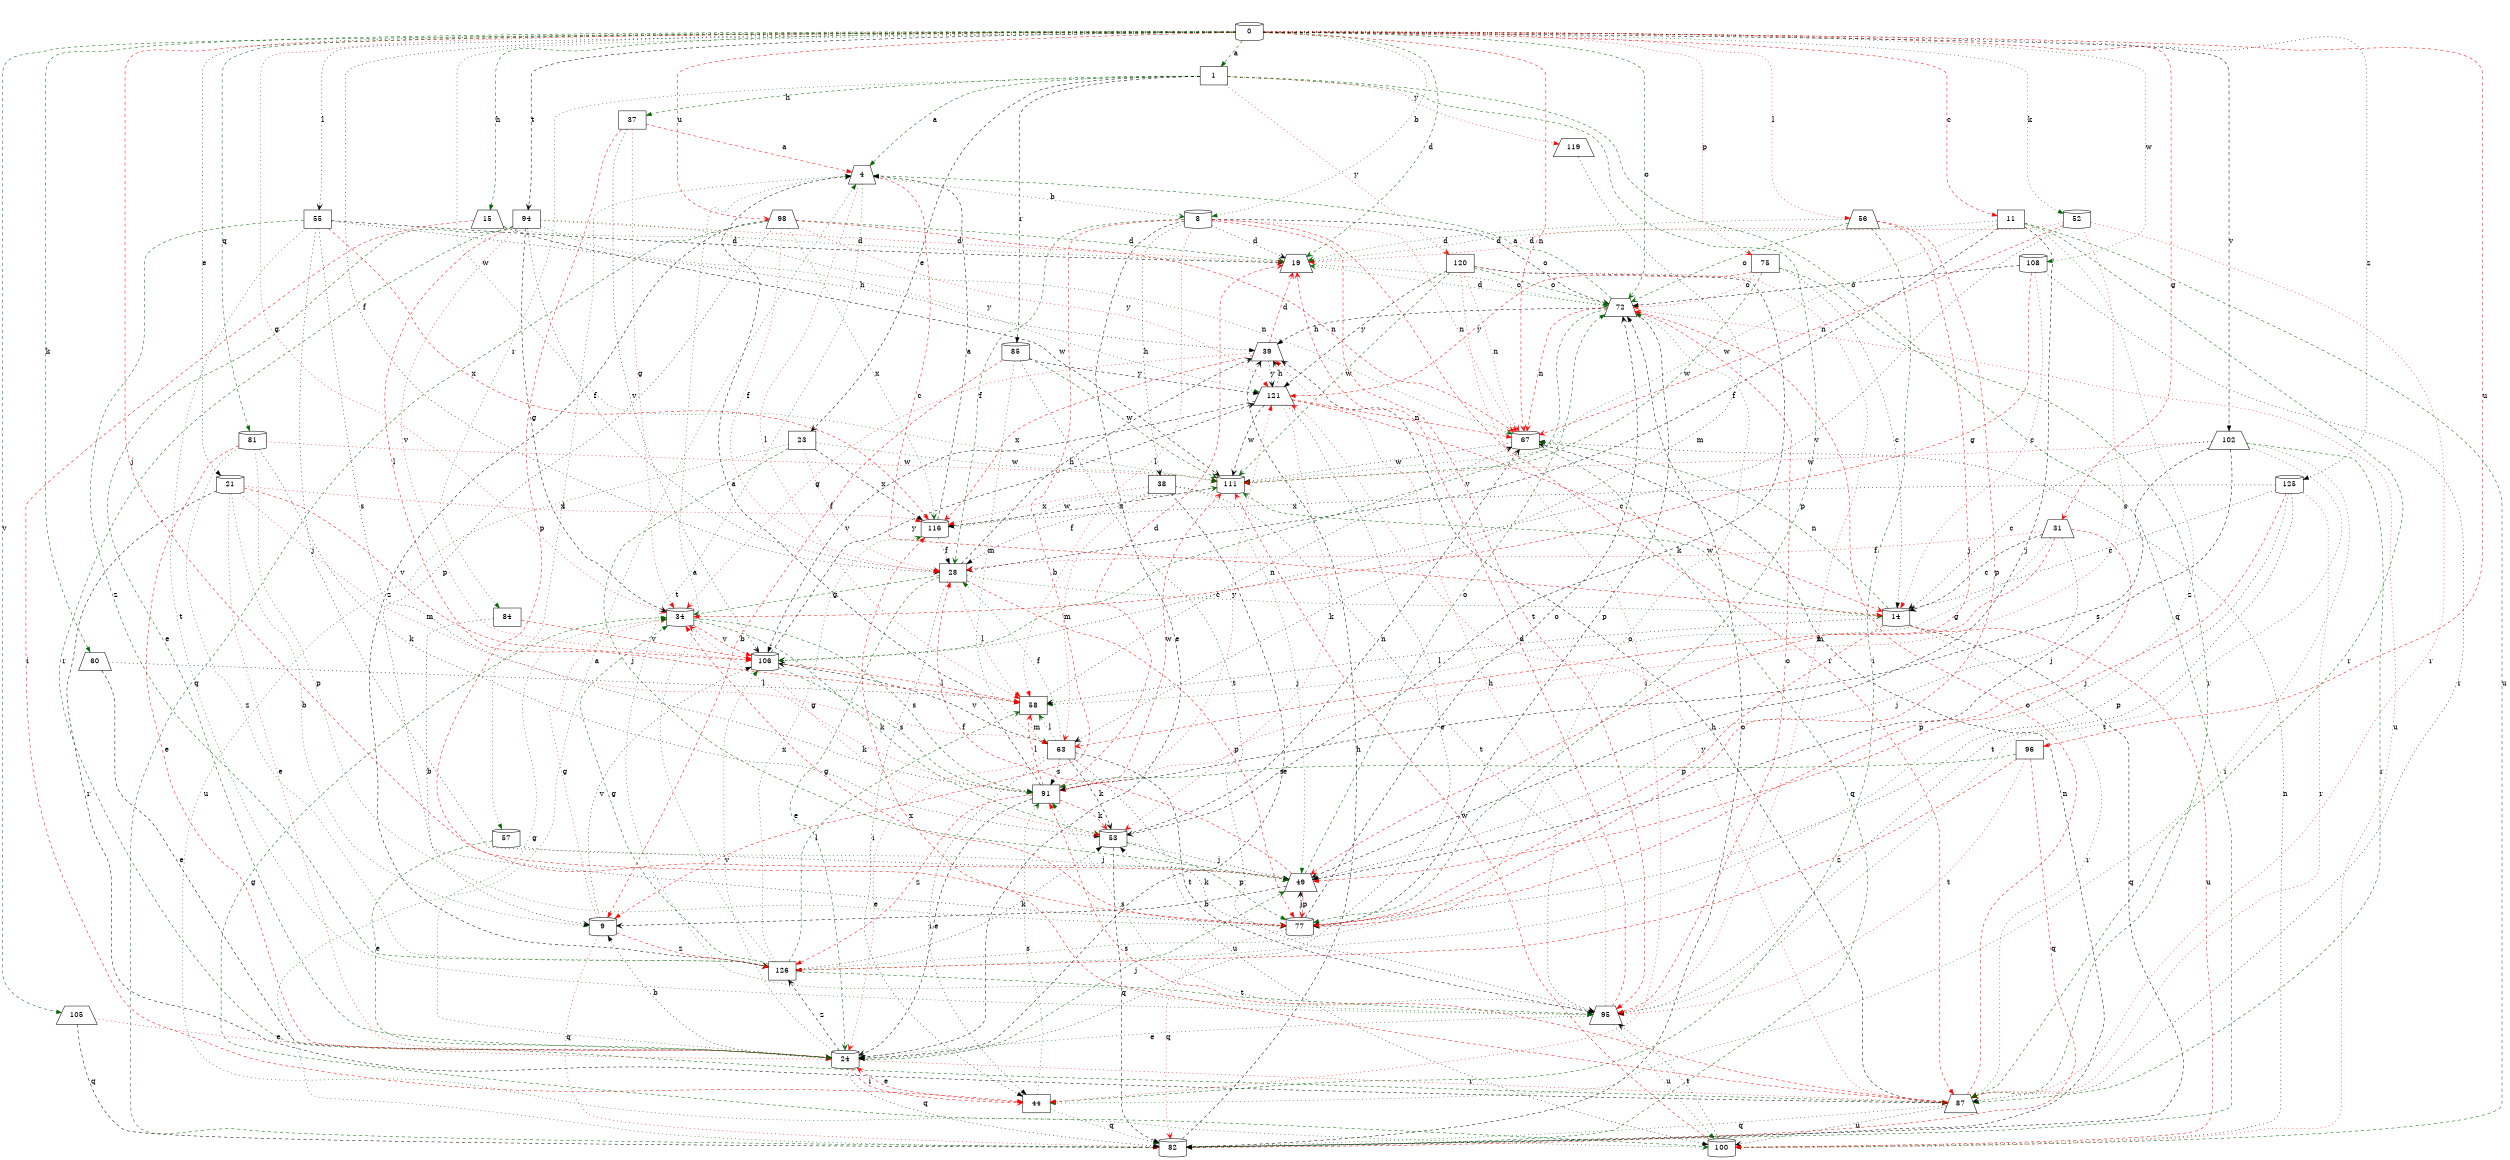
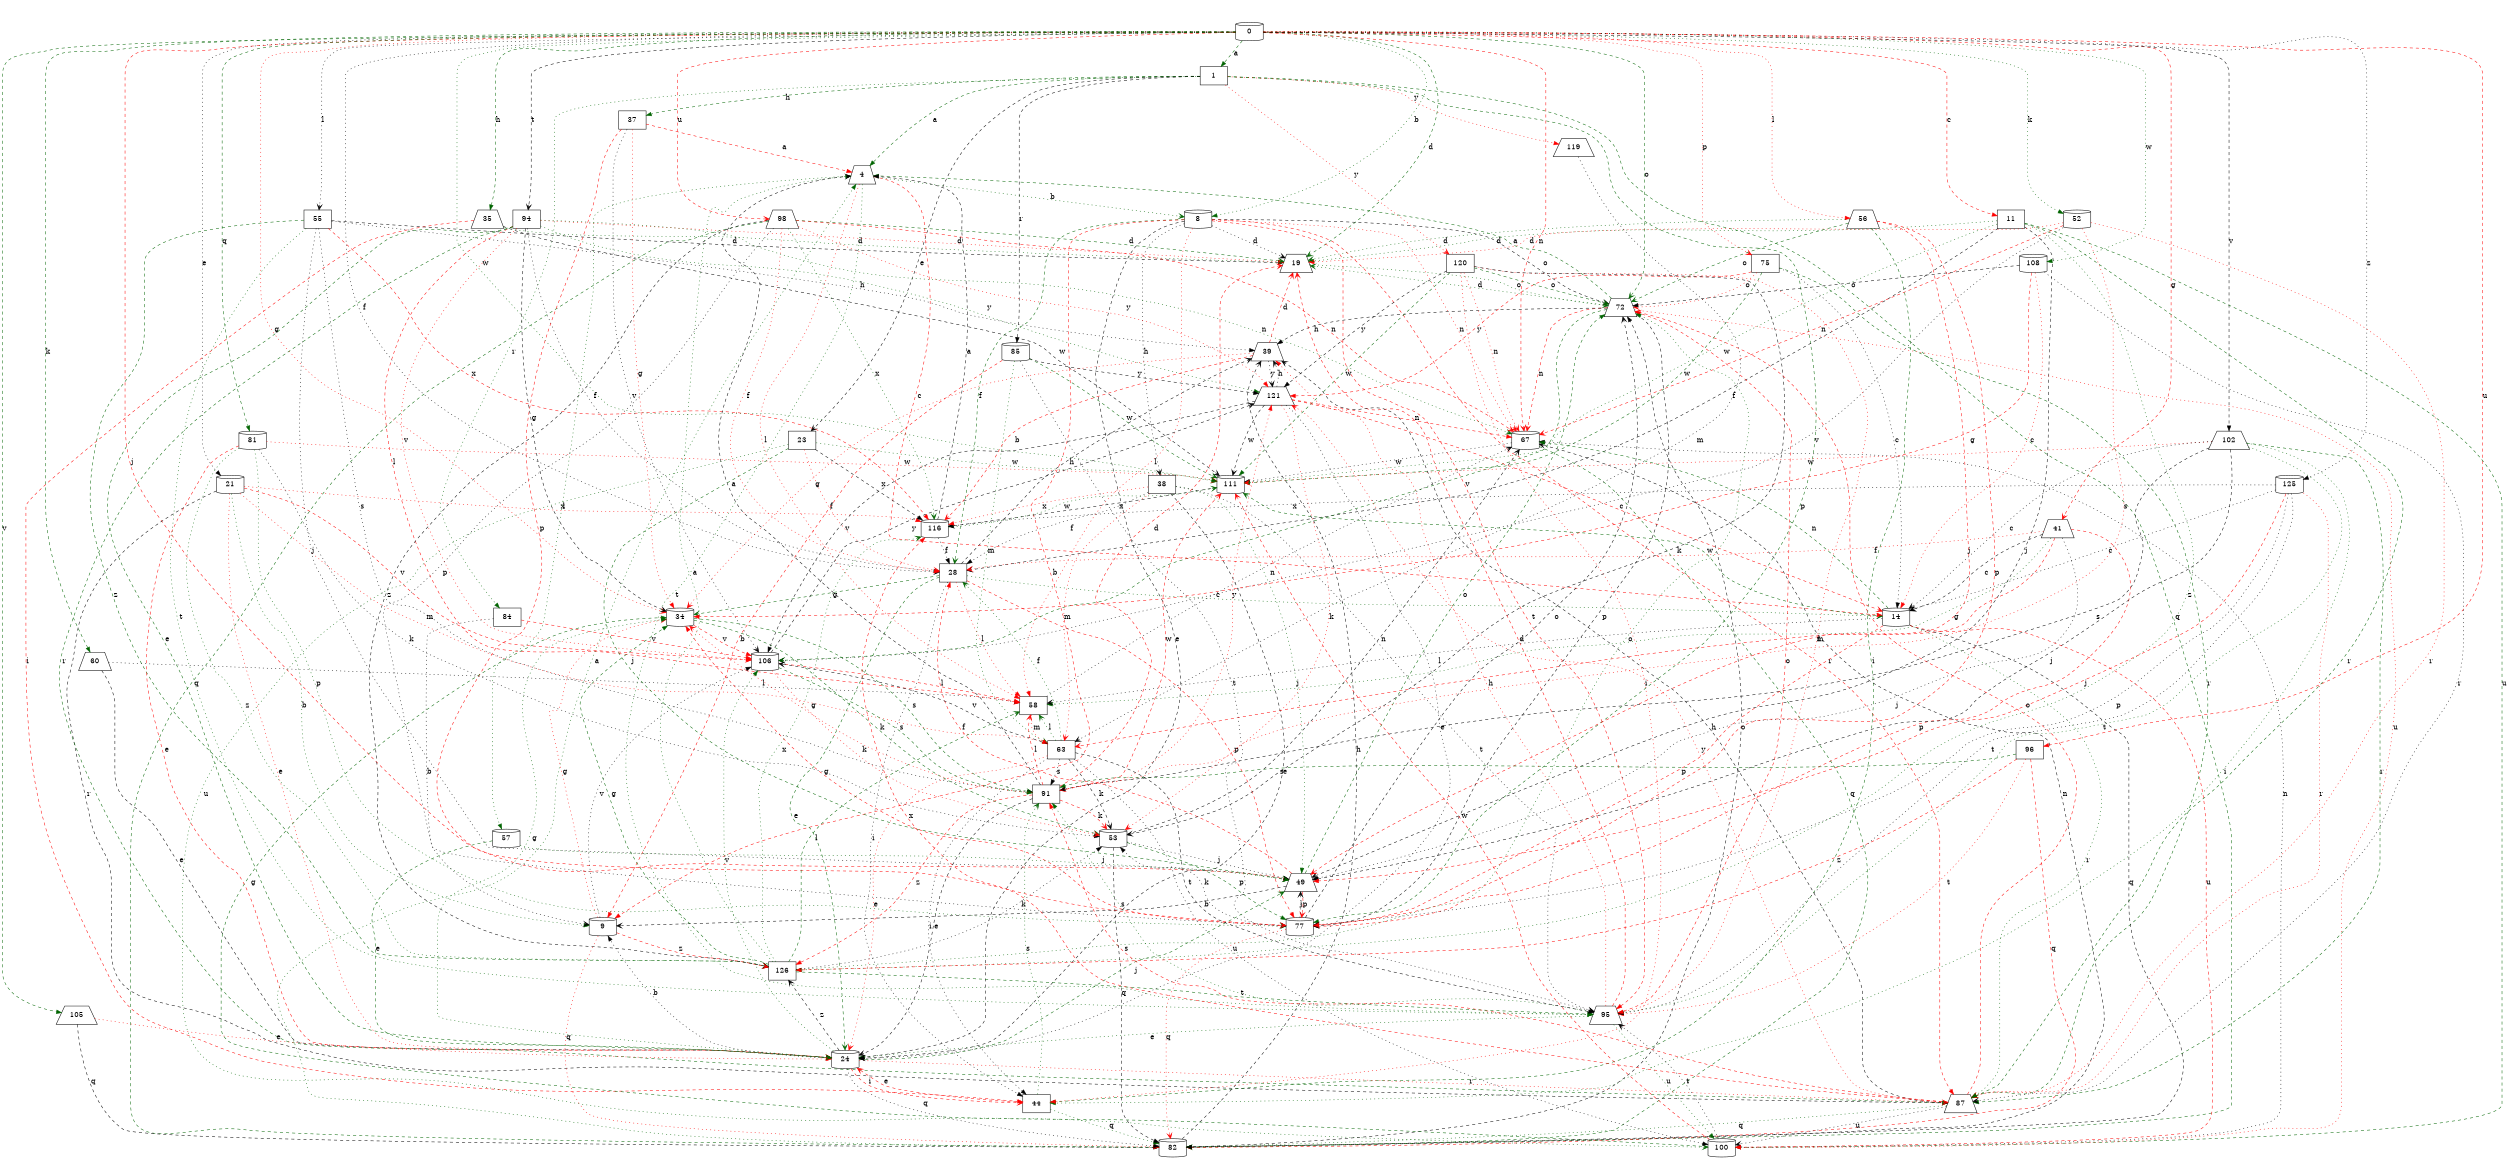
  strict digraph {
    node [shape=cylinder]
    edge [arrowhead=normal color=red style=dashed]
    1 [shape=box]
    0
    8
    11 [shape=box]
    19 [shape=trapezium]
    21
    28 [shape=box]
-   31 [shape=trapezium]
+   31 [shape=trapezium label=41]
    34
-   35 [shape=trapezium label=15]
+   35 [shape=trapezium]
    49 [shape=trapezium]
    n12 [label=60 shape=trapezium]
    52
    55 [shape=box]
    56 [shape=trapezium]
    67
    72 [shape=trapezium]
    75 [shape=box]
    81
    94 [shape=box]
    96 [shape=box]
    98 [shape=trapezium]
    102 [shape=trapezium]
    105 [shape=trapezium]
    108
    111
    125
    4 [shape=trapezium]
    23 [shape=box]
    37 [shape=box]
    77
    82
    84 [shape=box]
    85
    119 [shape=trapezium]
    120 [shape=box]
    58 [shape=box]
    95 [shape=trapezium]
    9
    24
    38 [shape=box]
    87 [shape=trapezium]
    126 [shape=box]
    100
    106
    63 [shape=box]
    116
    14
    44 [shape=box]
    39 [shape=trapezium]
    53
    91 [shape=box]
    121 [shape=trapezium]
    57
    1 -> 4 [color=darkgreen label=a]
    1 -> 23 [arrowhead=vee color=black label=e]
    1 -> 37 [color=darkgreen label=h]
    1 -> 77 [color=darkgreen label=p]
    1 -> 82 [color=darkgreen label=q]
    1 -> 84 [color=darkgreen label=r style=dotted]
    1 -> 85 [color=black label=r]
    1 -> 119 [label=y style=dotted]
    1 -> 120 [arrowhead=vee label=y style=dotted]
    0 -> 1 [color=darkgreen label=a]
    0 -> 8 [color=darkgreen label=b style=dotted]
    0 -> 11 [label=c]
    0 -> 19 [arrowhead=vee color=darkgreen label=d]
    0 -> 21 [color=black label=e style=dotted]
    0 -> 28 [arrowhead=vee color=black label=f style=dotted]
    0 -> 31 [arrowhead=vee label=g]
    0 -> 34 [arrowhead=vee label=g style=dotted]
    0 -> 35 [color=darkgreen label=h]
    0 -> 49 [label=j]
    0 -> n12 [color=darkgreen label=k]
    0 -> 52 [color=darkgreen label=k style=dotted]
    0 -> 55 [arrowhead=vee color=black label=l style=dotted]
    0 -> 56 [label=l style=dotted]
    0 -> 67 [arrowhead=vee label=n]
    0 -> 72 [arrowhead=vee color=darkgreen label=o]
    0 -> 75 [arrowhead=vee label=p style=dotted]
    0 -> 81 [color=darkgreen label=q]
    0 -> 94 [arrowhead=vee color=black label=t]
    0 -> 96 [label=u]
    0 -> 98 [arrowhead=vee label=u]
    0 -> 102 [color=black label=v]
    0 -> 105 [color=darkgreen label=v]
    0 -> 108 [color=darkgreen label=w style=dotted]
    0 -> 111 [arrowhead=vee color=darkgreen label=w style=dotted]
    0 -> 125 [color=black label=z style=dotted]
    8 -> 19 [arrowhead=vee color=black label=d style=dotted]
    8 -> 28 [arrowhead=vee color=darkgreen label=f]
    8 -> 67 [arrowhead=vee label=n style=dotted]
    8 -> 72 [arrowhead=vee color=black label=o]
    8 -> 58 [label=l style=dotted]
    8 -> 95 [label=t]
    8 -> 9 [label=b]
    8 -> 24 [color=black label=e]
    8 -> 38 [arrowhead=vee color=black label=h style=dotted]
    8 -> 87 [label=r]
    11 -> 19 [color=darkgreen label=d style=dotted]
    11 -> 28 [arrowhead=vee color=black label=f]
    11 -> 49 [arrowhead=vee color=black label=j]
    11 -> 111 [color=darkgreen label=w style=dotted]
    11 -> 87 [color=darkgreen label=r]
    11 -> 126 [color=darkgreen label=z style=dotted]
    11 -> 100 [color=darkgreen label=u]
    19 -> 72 [arrowhead=vee color=darkgreen label=o style=dotted]
    21 -> 9 [color=darkgreen label=b style=dotted]
    21 -> 24 [arrowhead=vee label=e style=dotted]
    21 -> 87 [color=black label=r]
    21 -> 106 [arrowhead=vee label=v]
    21 -> 63 [label=m style=dotted]
    21 -> 116 [label=x style=dotted]
    28 -> 34 [arrowhead=vee color=darkgreen label=g]
    28 -> 77 [label=p]
    28 -> 58 [label=l style=dotted]
    28 -> 24 [arrowhead=vee color=darkgreen label=e]
    28 -> 14 [arrowhead=vee color=darkgreen label=c style=dotted]
    28 -> 44 [color=black label=i style=dotted]
    28 -> 39 [arrowhead=vee color=black label=h]
    31 -> 28 [arrowhead=vee label=f style=dotted]
    31 -> 49 [color=black label=j style=dotted]
    31 -> 77 [label=p]
    31 -> 58 [color=darkgreen label=g style=dotted]
    31 -> 63 [arrowhead=vee label=m]
    31 -> 14 [arrowhead=vee color=black label=c]
    34 -> 106 [label=v]
    34 -> 53 [arrowhead=vee color=darkgreen label=k]
    34 -> 91 [arrowhead=vee color=darkgreen label=s]
    35 -> 19 [color=darkgreen label=d style=dotted]
    35 -> 111 [arrowhead=vee color=black label=w]
    35 -> 44 [label=i]
    49 -> 28 [label=f]
    49 -> 72 [color=darkgreen label=o]
    49 -> 77 [arrowhead=vee label=p]
    49 -> 9 [arrowhead=vee color=black label=b]
    n12 -> 58 [color=black label=l style=dotted]
    n12 -> 24 [color=black label=e]
    52 -> 19 [label=d style=dotted]
    52 -> 67 [arrowhead=vee label=n]
    52 -> 87 [arrowhead=vee label=r style=dotted]
    52 -> 106 [arrowhead=vee color=black label=v style=dotted]
    52 -> 91 [arrowhead=vee label=s style=dotted]
    55 -> 19 [color=black label=d]
    55 -> 49 [arrowhead=vee color=black label=j style=dotted]
    55 -> 95 [color=darkgreen label=t style=dotted]
    55 -> 126 [arrowhead=vee color=darkgreen label=z]
    55 -> 116 [label=x]
    55 -> 39 [color=black label=h style=dotted]
    55 -> 91 [color=black label=s style=dotted]
    56 -> 19 [arrowhead=vee color=darkgreen label=d style=dotted]
    56 -> 49 [arrowhead=vee label=j]
    56 -> 72 [arrowhead=vee color=darkgreen label=o]
    56 -> 77 [arrowhead=vee label=p]
    56 -> 44 [color=darkgreen label=i]
    67 -> 111 [color=black label=w style=dotted]
    67 -> 82 [arrowhead=vee color=darkgreen label=q]
    72 -> 19 [arrowhead=vee color=darkgreen label=d style=dotted]
    72 -> 67 [arrowhead=vee label=n]
    72 -> 4 [color=darkgreen label=a]
    72 -> 77 [arrowhead=vee color=black label=p]
    72 -> 100 [label=u style=dotted]
    72 -> 106 [arrowhead=vee color=darkgreen label=v]
    72 -> 39 [color=black label=h]
    75 -> 72 [arrowhead=vee label=o style=dotted]
    75 -> 111 [color=darkgreen label=w]
    75 -> 87 [arrowhead=vee color=darkgreen label=r]
    75 -> 14 [color=black label=c style=dotted]
    75 -> 121 [label=y]
    81 -> 111 [arrowhead=vee label=w style=dotted]
    81 -> 77 [arrowhead=vee color=darkgreen label=p style=dotted]
    81 -> 24 [arrowhead=vee label=e]
    81 -> 126 [arrowhead=vee color=darkgreen label=z style=dotted]
    81 -> 53 [color=black label=k style=dotted]
    94 -> 19 [label=d style=dotted]
    94 -> 28 [color=black label=f style=dotted]
    94 -> 34 [arrowhead=vee color=black label=g]
    94 -> 67 [arrowhead=vee color=darkgreen label=n style=dotted]
    94 -> 58 [arrowhead=vee label=l]
    94 -> 24 [color=darkgreen label=e]
    94 -> 87 [color=darkgreen label=r]
    94 -> 106 [label=v style=dotted]
    94 -> 121 [color=darkgreen label=y style=dotted]
    96 -> 82 [label=q]
    96 -> 95 [label=t style=dotted]
    96 -> 126 [label=z]
    96 -> 91 [color=darkgreen label=s]
    98 -> 19 [arrowhead=vee color=darkgreen label=d]
    98 -> 28 [label=f style=dotted]
    98 -> 67 [arrowhead=vee label=n]
    98 -> 77 [arrowhead=vee color=black label=p style=dotted]
    98 -> 82 [color=darkgreen label=q]
    98 -> 126 [arrowhead=vee color=black label=z]
    98 -> 116 [arrowhead=vee color=darkgreen label=x style=dotted]
    98 -> 121 [label=y style=dotted]
    102 -> 49 [color=black label=j]
    102 -> 111 [arrowhead=vee label=w style=dotted]
    102 -> 95 [color=darkgreen label=t style=dotted]
    102 -> 87 [color=darkgreen label=r]
    102 -> 14 [arrowhead=vee color=black label=c style=dotted]
    102 -> 44 [color=darkgreen label=i style=dotted]
    102 -> 91 [color=black label=s]
    105 -> 82 [color=black label=q]
    105 -> 24 [label=e style=dotted]
    108 -> 34 [label=g]
    108 -> 72 [color=black label=o]
    108 -> 87 [arrowhead=vee color=black label=r style=dotted]
    108 -> 14 [label=c style=dotted]
    111 -> 116 [arrowhead=vee color=black label=x]
    125 -> 49 [label=j]
    125 -> 77 [arrowhead=vee color=black label=p style=dotted]
    125 -> 95 [color=black label=t style=dotted]
    125 -> 87 [arrowhead=vee label=r style=dotted]
    125 -> 116 [color=black label=x style=dotted]
    125 -> 14 [arrowhead=vee color=black label=c style=dotted]
    4 -> 8 [arrowhead=vee color=darkgreen label=b style=dotted]
    4 -> 58 [label=l style=dotted]
    4 -> 95 [color=darkgreen label=t style=dotted]
    4 -> 14 [label=c]
    4 -> 57 [color=darkgreen label=l style=dotted]
    23 -> 28 [arrowhead=vee label=f style=dotted]
    23 -> 49 [arrowhead=vee color=darkgreen label=j]
    23 -> 111 [color=darkgreen label=w style=dotted]
    23 -> 100 [arrowhead=vee color=darkgreen label=u style=dotted]
    23 -> 116 [color=black label=x]
    37 -> 34 [label=g style=dotted]
    37 -> 4 [label=a]
    37 -> 77 [arrowhead=vee label=p]
    37 -> 106 [arrowhead=vee color=black label=v style=dotted]
    77 -> 34 [label=g]
    77 -> 49 [arrowhead=vee color=black label=j style=dotted]
    77 -> 72 [arrowhead=vee color=black label=o]
    77 -> 82 [arrowhead=vee label=q style=dotted]
    77 -> 53 [color=black label=k style=dotted]
    82 -> 67 [arrowhead=vee color=black label=n]
    82 -> 72 [color=black label=o]
    82 -> 4 [color=darkgreen label=a style=dotted]
    82 -> 39 [arrowhead=vee color=black label=h]
    84 -> 9 [arrowhead=vee color=black label=b style=dotted]
    84 -> 106 [label=v]
    85 -> 111 [arrowhead=vee color=darkgreen label=w]
    85 -> 95 [arrowhead=vee color=black label=t style=dotted]
    85 -> 9 [label=b]
    85 -> 63 [arrowhead=vee color=darkgreen label=m style=dotted]
    85 -> 121 [color=black label=y]
    119 -> 63 [arrowhead=vee color=black label=m style=dotted]
    120 -> 67 [arrowhead=vee label=n style=dotted]
    120 -> 72 [arrowhead=vee color=darkgreen label=o]
-   120 -> 111 [arrowhead=vee color=darkgreen label=w]
+   120 -> 111 [color=darkgreen label=w]
    120 -> 95 [label=t style=dotted]
    120 -> 44 [label=i style=dotted]
    120 -> 53 [arrowhead=vee color=black label=k]
    120 -> 121 [color=black label=y]
    58 -> 67 [arrowhead=vee color=black label=n style=dotted]
    58 -> 63 [label=m style=dotted]
    95 -> 19 [arrowhead=vee label=d]
    95 -> 72 [label=o]
    95 -> 24 [color=darkgreen label=e style=dotted]
    95 -> 100 [color=darkgreen label=u style=dotted]
    95 -> 39 [label=h style=dotted]
    95 -> 91 [color=darkgreen label=s style=dotted]
    9 -> 34 [arrowhead=vee label=g style=dotted]
    9 -> 82 [label=q style=dotted]
    9 -> 126 [arrowhead=vee label=z]
    9 -> 106 [color=black label=v style=dotted]
    24 -> 34 [color=darkgreen label=g style=dotted]
    24 -> 49 [arrowhead=vee color=darkgreen label=j]
    24 -> 82 [color=black label=q style=dotted]
    24 -> 9 [color=black label=b style=dotted]
    24 -> 87 [arrowhead=vee label=r style=dotted]
    24 -> 126 [arrowhead=vee color=black label=z]
    24 -> 106 [color=darkgreen label=v style=dotted]
    24 -> 44 [arrowhead=vee label=i]
    38 -> 28 [color=black label=f style=dotted]
    38 -> 49 [color=darkgreen label=j style=dotted]
    38 -> 95 [arrowhead=vee color=black label=t style=dotted]
    38 -> 24 [arrowhead=vee color=black label=e]
    38 -> 63 [arrowhead=vee label=m style=dotted]
    38 -> 116 [label=x style=dotted]
    87 -> 72 [arrowhead=vee label=o]
    87 -> 82 [color=darkgreen label=q style=dotted]
    87 -> 100 [arrowhead=vee color=black label=u style=dotted]
    87 -> 116 [label=x]
    87 -> 39 [arrowhead=vee color=black label=h]
    87 -> 91 [label=s]
    87 -> 121 [arrowhead=vee label=y style=dotted]
    126 -> 34 [color=darkgreen label=g]
    126 -> 72 [color=darkgreen label=o style=dotted]
    126 -> 4 [color=darkgreen label=a style=dotted]
    126 -> 58 [arrowhead=vee color=darkgreen label=l]
    126 -> 95 [arrowhead=vee color=darkgreen label=t]
    126 -> 116 [arrowhead=vee color=darkgreen label=x style=dotted]
    126 -> 53 [color=black label=k style=dotted]
    100 -> 34 [color=darkgreen label=g]
    100 -> 67 [color=black label=n style=dotted]
    100 -> 111 [arrowhead=vee label=w]
    100 -> 95 [arrowhead=vee color=black label=t style=dotted]
    106 -> 58 [label=l]
    106 -> 53 [arrowhead=vee label=k style=dotted]
    106 -> 91 [color=darkgreen label=s]
    106 -> 121 [arrowhead=vee color=black label=y]
-   63 -> 28 [color=darkgreen label=f style=dotted]
+   63 -> 28 [arrowhead=vee color=darkgreen label=f style=dotted]
    63 -> 58 [arrowhead=vee color=darkgreen label=l style=dotted]
    63 -> 95 [color=black label=t]
    63 -> 24 [arrowhead=vee label=e style=dotted]
    63 -> 100 [color=black label=u style=dotted]
    63 -> 106 [arrowhead=vee color=black label=v]
    63 -> 44 [color=black label=i style=dotted]
    63 -> 53 [arrowhead=vee color=black label=k]
    63 -> 91 [color=black label=s style=dotted]
    116 -> 28 [color=black label=f style=dotted]
    116 -> 111 [arrowhead=vee color=darkgreen label=w style=dotted]
    116 -> 4 [color=black label=a]
    14 -> 67 [color=darkgreen label=n]
    14 -> 111 [arrowhead=vee color=darkgreen label=w]
    14 -> 77 [label=p]
    14 -> 82 [color=black label=q]
    14 -> 58 [arrowhead=vee color=black label=l style=dotted]
    14 -> 87 [color=darkgreen label=r style=dotted]
    14 -> 100 [label=u]
    44 -> 82 [color=darkgreen label=q style=dotted]
    44 -> 24 [arrowhead=vee label=e]
    44 -> 91 [arrowhead=vee color=darkgreen label=s style=dotted]
    39 -> 19 [arrowhead=vee label=d]
    39 -> 34 [arrowhead=vee label=g style=dotted]
-   39 -> 116 [arrowhead=vee label=x]
+   39 -> 116 [arrowhead=vee label=b]
    39 -> 121 [arrowhead=vee color=black label=y style=dotted]
    53 -> 49 [color=black label=j style=dotted]
    53 -> 67 [arrowhead=vee color=black label=n]
    53 -> 77 [color=darkgreen label=p]
    53 -> 82 [color=black label=q]
    91 -> 19 [arrowhead=vee label=d]
    91 -> 34 [arrowhead=vee label=g style=dotted]
    91 -> 111 [arrowhead=vee label=w]
    91 -> 4 [arrowhead=vee color=black label=a]
    91 -> 58 [arrowhead=vee label=l]
    91 -> 24 [arrowhead=vee color=black label=e]
    91 -> 126 [label=z]
    91 -> 53 [arrowhead=vee label=k]
    91 -> 121 [label=y style=dotted]
    121 -> 67 [label=n]
    121 -> 111 [arrowhead=vee color=black label=w]
    121 -> 24 [color=black label=e style=dotted]
    121 -> 106 [color=black label=v]
    121 -> 14 [arrowhead=vee label=c]
    121 -> 39 [arrowhead=vee color=black label=h style=dotted]
    121 -> 53 [arrowhead=vee label=k style=dotted]
    57 -> 49 [arrowhead=vee color=darkgreen label=j style=dotted]
    57 -> 24 [arrowhead=vee color=darkgreen label=e]
  }
